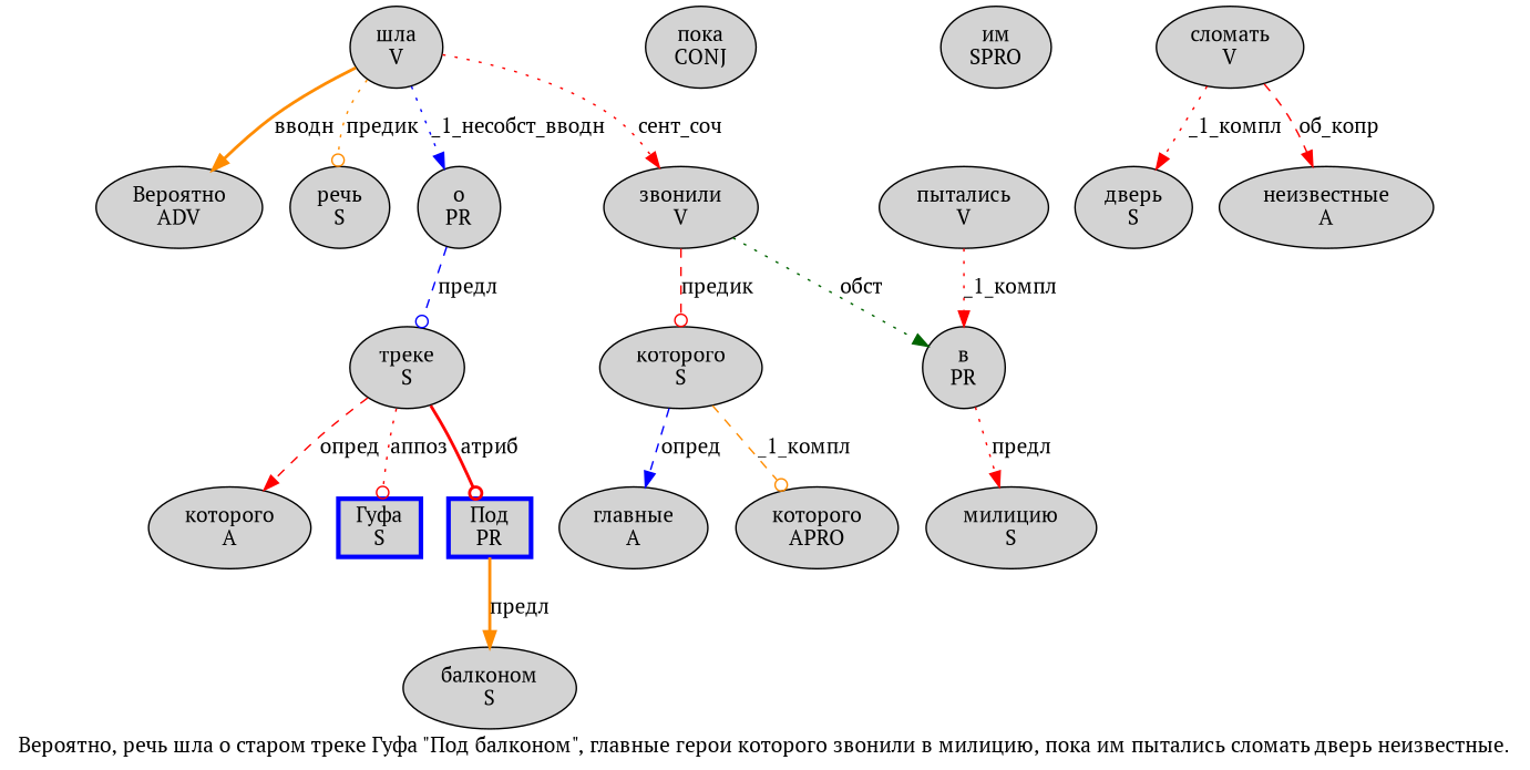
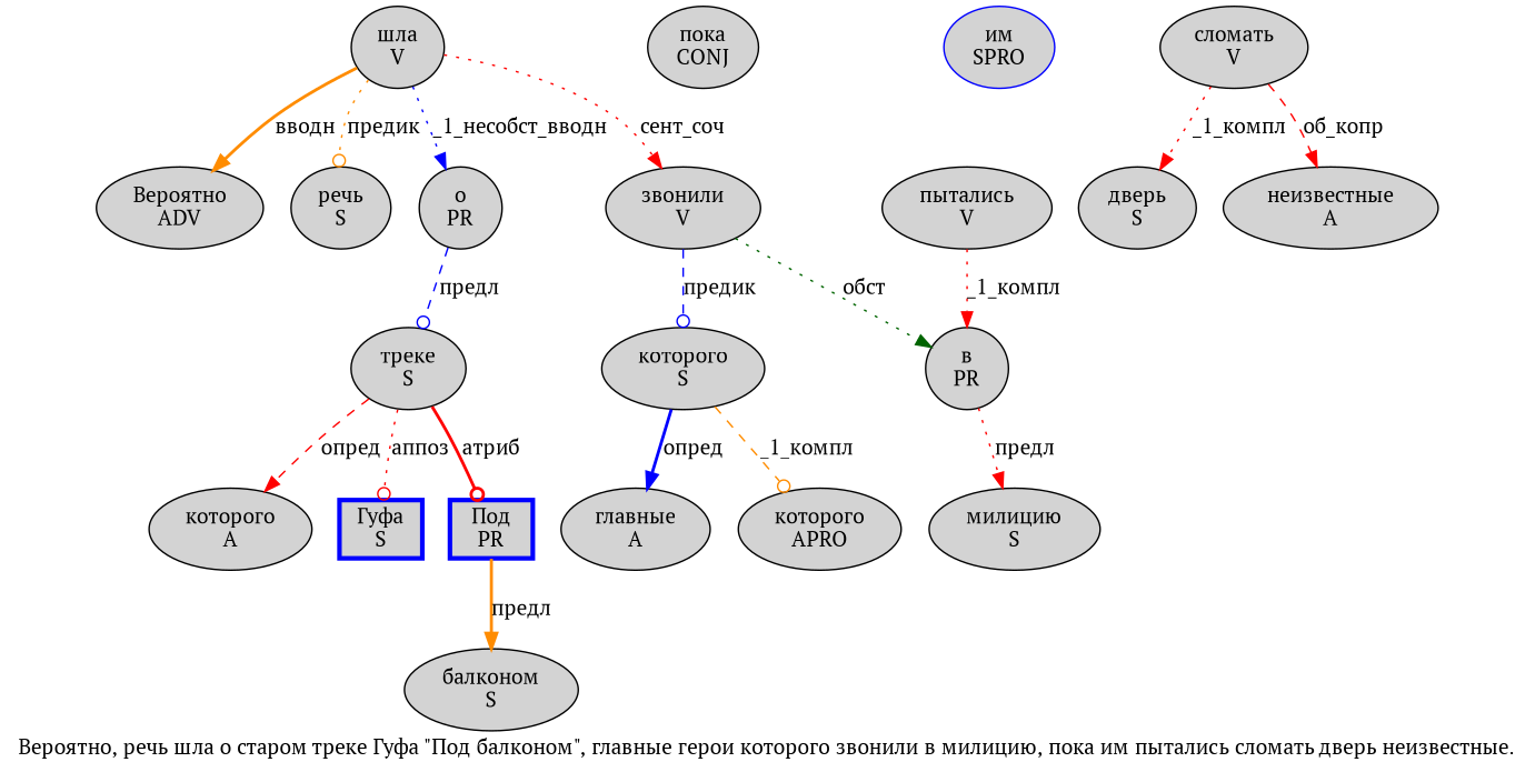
  digraph {
    fontname="PT Serif"
    label="Вероятно, речь шла о старом треке Гуфа \"Под балконом\", главные герои которого звонили в милицию, пока им пытались сломать дверь неизвестные."
    node [fillcolor=lightgray fontname="PT Serif" penwidth=1 shape=ellipse style=filled]
    edge [arrowhead=normal color=red fontname="PT Serif" style=dotted]
    n1 [label="Вероятно\nADV"]
    n2 [label="речь\nS"]
    n3 [label="шла\nV"]
    n4 [label="о\nPR"]
    n5 [label="звонили\nV"]
    n6 [label="треке\nS"]
    n7 [label="которого\nS"]
    n8 [label="в\nPR"]
    n9 [label="которого\nA"]
    n10 [color=blue label="Гуфа\nS" penwidth=3 shape=box]
    n11 [color=blue label="Под\nPR" penwidth=3 shape=box]
    n12 [label="балконом\nS"]
    n13 [label="главные\nA"]
    n14 [label="которого\nAPRO"]
    n15 [label="милицию\nS"]
    n16 [label="пока\nCONJ"]
-   n17 [label="им\nSPRO"]
+   n17 [label="им\nSPRO" color=blue]
    n18 [label="пытались\nV"]
    n19 [label="сломать\nV"]
    n20 [label="дверь\nS"]
    n21 [label="неизвестные\nA"]
    n3 -> n1 [color=darkorange label="вводн" style=bold]
    n3 -> n2 [arrowhead=odot color=darkorange label="предик"]
    n3 -> n4 [color=blue label="_1_несобст_вводн"]
    n3 -> n5 [label="сент_соч"]
    n4 -> n6 [arrowhead=odot color=blue label="предл" style=dashed]
-   n5 -> n7 [arrowhead=odot label="предик" style=dashed]
+   n5 -> n7 [arrowhead=odot color=blue label="предик" style=dashed]
    n5 -> n8 [color=darkgreen label="обст"]
    n6 -> n9 [label="опред" style=dashed]
    n6 -> n10 [arrowhead=odot label="аппоз"]
    n6 -> n11 [arrowhead=odot label="атриб" style=bold]
-   n7 -> n13 [color=blue label="опред" style=dashed]
+   n7 -> n13 [color=blue label="опред" style=bold]
    n7 -> n14 [arrowhead=odot color=darkorange label="_1_компл" style=dashed]
    n8 -> n15 [label="предл"]
    n11 -> n12 [color=darkorange label="предл" style=bold]
    n18 -> n8 [label="_1_компл"]
    n19 -> n20 [label="_1_компл"]
    n19 -> n21 [label="об_копр" style=dashed]
  }
